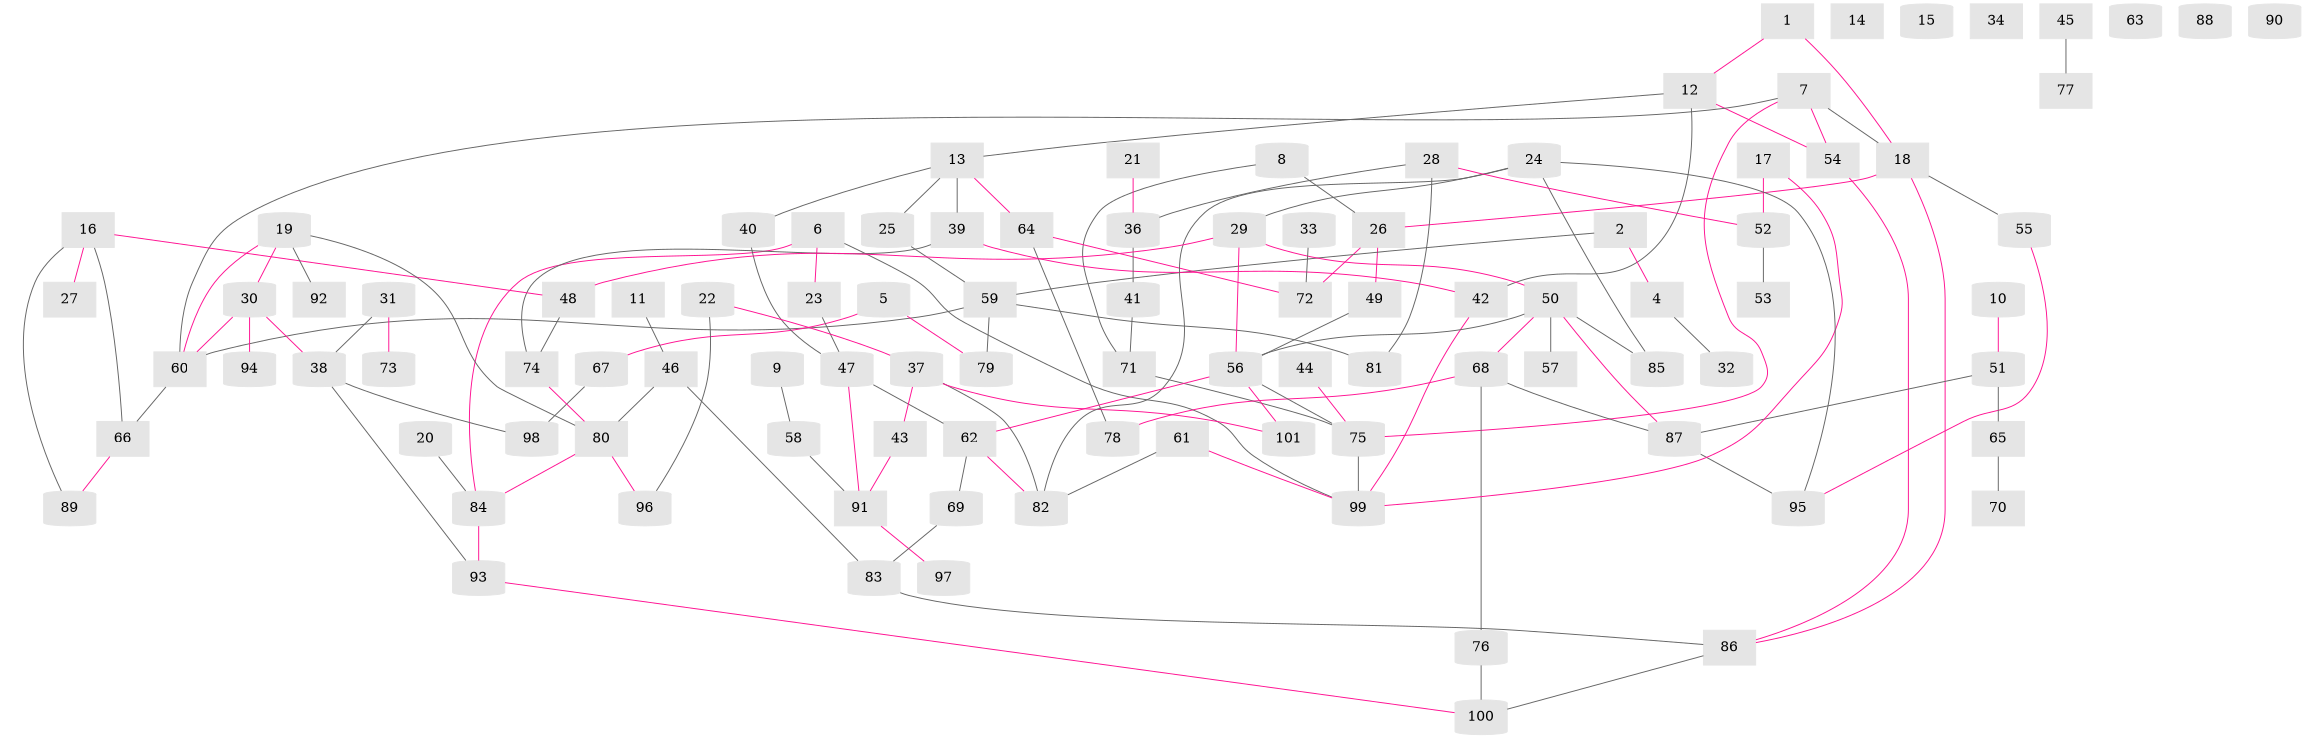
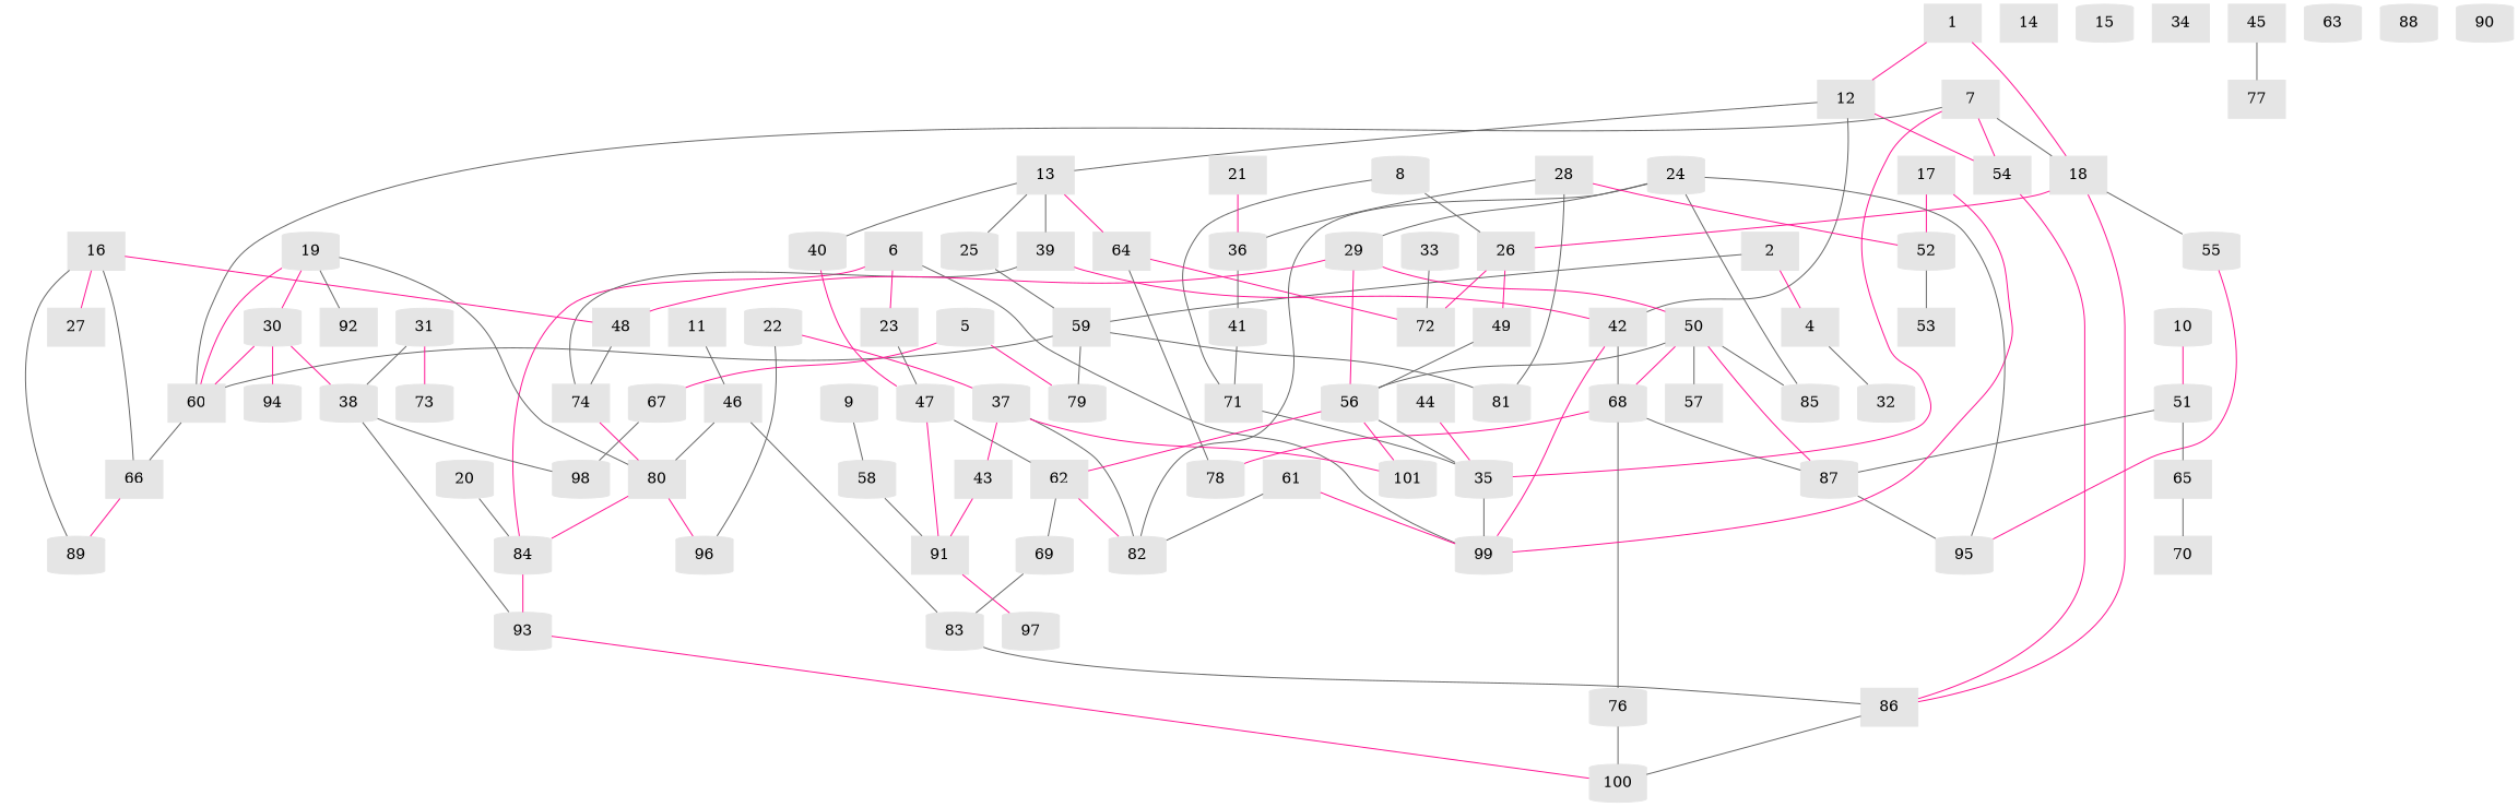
  graph {
    node [color=gray90 shape=cylinder style=filled]
    edge [color=gray40]
    1 [shape=box]
    12 [shape=box]
    18 [shape=box]
    54 [shape=box]
    13 [shape=box]
    42 [shape=box]
    26 [shape=box]
    55
    86 [shape=box]
    2 [shape=box]
    4 [shape=box]
    59 [shape=box]
    32
    79
    60 [shape=box]
    81
    83
    91 [shape=box]
    97
    5
    67
    98
    6 [shape=box]
    23 [shape=box]
    84
    99
    47
    93
    7 [shape=box]
-   75
+   75 [label=35]
    66 [shape=box]
    8
    71 [shape=box]
    49 [shape=box]
    72 [shape=box]
    9
    58
    10
    51
    87
    65 [shape=box]
    11 [shape=box]
    46 [shape=box]
    80 [shape=box]
    25
    39 [shape=box]
    40
    64 [shape=box]
    68
    74 [shape=box]
    78
    14 [shape=box]
    15
    16 [shape=box]
    27 [shape=box]
    48 [shape=box]
    89
    17 [shape=box]
    52
    53 [shape=box]
    95
    100
    19
    30
    92 [shape=box]
    38
    94
    96
    20
    21 [shape=box]
    36
    41
    22
    37
    82
    43 [shape=box]
    101
    62 [shape=box]
    24
    29
    85
    50 [shape=box]
    56
    28 [shape=box]
    57 [shape=box]
    31
    73
    33
    34 [shape=box]
    76
    44 [shape=box]
    45 [shape=box]
    77 [shape=box]
    69
    70 [shape=box]
    61 [shape=box]
    63
    88
    90
    1 -- 12 [color=deeppink]
    1 -- 18 [color=deeppink]
    12 -- 54 [color=deeppink]
    12 -- 13
    12 -- 42
    18 -- 26 [color=deeppink]
    18 -- 55
    18 -- 86 [color=deeppink]
    54 -- 86 [color=deeppink]
    13 -- 25
    13 -- 39
    13 -- 40
    13 -- 64 [color=deeppink]
    42 -- 99 [color=deeppink]
+   42 -- 68
    26 -- 49 [color=deeppink]
    26 -- 72 [color=deeppink]
    55 -- 95 [color=deeppink]
    86 -- 100
    2 -- 4 [color=deeppink]
    2 -- 59
    4 -- 32
    59 -- 79
    59 -- 60
    59 -- 81
    60 -- 66
    83 -- 86
    91 -- 97 [color=deeppink]
    5 -- 79 [color=deeppink]
    5 -- 67 [color=deeppink]
    67 -- 98
    6 -- 23 [color=deeppink]
    6 -- 84 [color=deeppink]
    6 -- 99
    23 -- 47
    84 -- 93 [color=deeppink]
    47 -- 91 [color=deeppink]
    47 -- 62
    93 -- 100 [color=deeppink]
    7 -- 18
    7 -- 54 [color=deeppink]
    7 -- 60
    7 -- 75 [color=deeppink]
    75 -- 99
    66 -- 89 [color=deeppink]
    8 -- 26
    8 -- 71
    71 -- 75
    49 -- 56
    9 -- 58
    58 -- 91
    10 -- 51 [color=deeppink]
    51 -- 87
    51 -- 65
    87 -- 95
    65 -- 70
    11 -- 46
    46 -- 83
    46 -- 80
    80 -- 84 [color=deeppink]
    80 -- 96 [color=deeppink]
    25 -- 59
    39 -- 42 [color=deeppink]
    39 -- 74
-   40 -- 47
+   40 -- 47 [color=deeppink]
    64 -- 72 [color=deeppink]
    64 -- 78
    68 -- 87
    68 -- 78 [color=deeppink]
    68 -- 76
    74 -- 80 [color=deeppink]
    16 -- 66
    16 -- 27 [color=deeppink]
    16 -- 48 [color=deeppink]
    16 -- 89
    48 -- 74
    17 -- 99 [color=deeppink]
    17 -- 52 [color=deeppink]
    52 -- 53
    19 -- 60 [color=deeppink]
    19 -- 80
    19 -- 30 [color=deeppink]
    19 -- 92
    30 -- 60 [color=deeppink]
    30 -- 38 [color=deeppink]
    30 -- 94 [color=deeppink]
    38 -- 98
    38 -- 93
    20 -- 84
    21 -- 36 [color=deeppink]
    36 -- 41
    41 -- 71
    22 -- 96
    22 -- 37 [color=deeppink]
    37 -- 82
    37 -- 43 [color=deeppink]
    37 -- 101 [color=deeppink]
    43 -- 91 [color=deeppink]
    62 -- 82 [color=deeppink]
    62 -- 69
    24 -- 95
    24 -- 82
    24 -- 29
    24 -- 85
    29 -- 48 [color=deeppink]
    29 -- 50 [color=deeppink]
    29 -- 56 [color=deeppink]
    50 -- 87 [color=deeppink]
    50 -- 68 [color=deeppink]
    50 -- 85
    50 -- 56
    50 -- 57
    56 -- 75
    56 -- 101 [color=deeppink]
    56 -- 62 [color=deeppink]
    28 -- 81
    28 -- 52 [color=deeppink]
    28 -- 36
    31 -- 38
    31 -- 73 [color=deeppink]
    33 -- 72
    76 -- 100
    44 -- 75 [color=deeppink]
    45 -- 77
    69 -- 83
    61 -- 99 [color=deeppink]
    61 -- 82
  }
